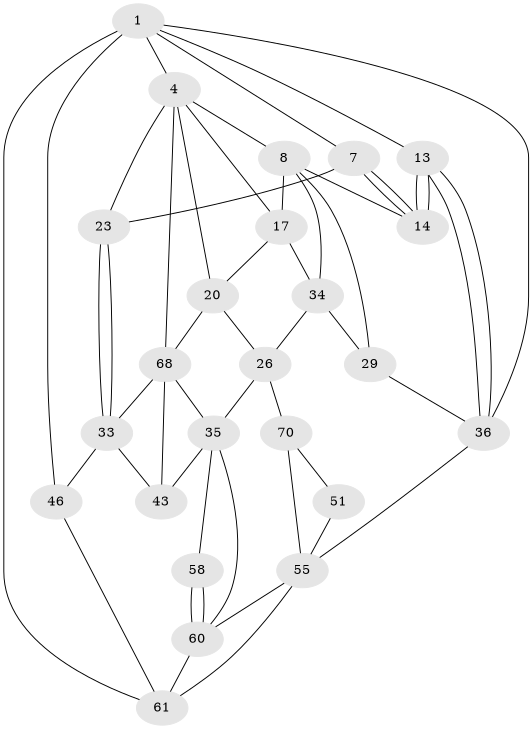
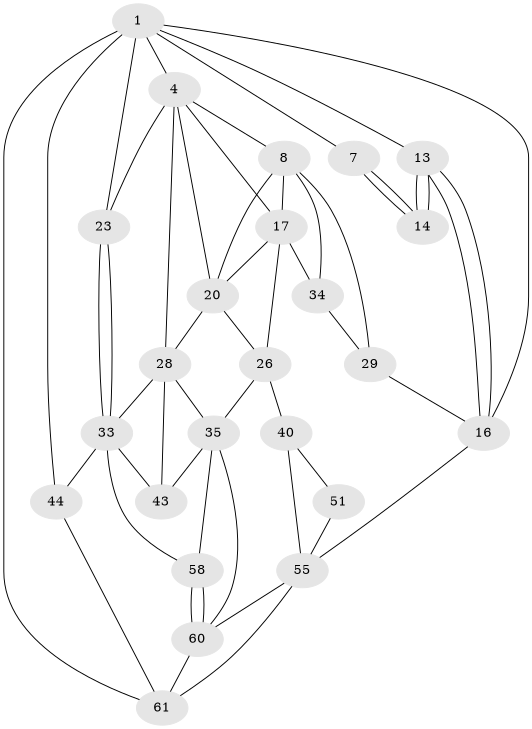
  graph {
    node [color=gray90 style=filled]
    1 [super="+6+2"]
    4 [super="+10+5"]
    7
    13
    23
-   36 [super="+48+37"]
-   46
+   36 [super="+48+37" label=16]
+   46 [label=44]
    61 [super="+62"]
    8 [super="+15"]
    17 [super="+19"]
    20 [super="+27"]
-   28 [super="+30" label=68]
+   28 [super="+30"]
    14
    33 [super="+45"]
    55 [super="+56+59"]
    n16 [label=34 super="+25"]
    29
    26 [super="+34"]
    35 [super="+42"]
    43 [super="+44"]
-   40 [super="+41" label=70]
+   40 [super="+41"]
    58
    60
    51 [super="+57+52"]
    1 -- 4
    1 -- 7
    1 -- 13
-   7 -- 23
+   1 -- 23
    1 -- 36
    1 -- 46 [weight=2]
    1 -- 61
    4 -- 23
    4 -- 8
    4 -- 17
    4 -- 20
    4 -- 28
    7 -- 14
    7 -- 14
    13 -- 36
    13 -- 36
    13 -- 14
    13 -- 14
    23 -- 33
    23 -- 33
    36 -- 55
    46 -- 61
    8 -- 17
-   8 -- 14
+   8 -- 20
    8 -- n16
    8 -- 29
    17 -- 20
    17 -- n16
    20 -- 28
    20 -- 26
    28 -- 33
    28 -- 35
    28 -- 43 [weight=2]
    33 -- 46
    33 -- 43
+   33 -- 58
    55 -- 61
    55 -- 60
    n16 -- 29
-   n16 -- 26
+   17 -- 26
    29 -- 36
    26 -- 35
    26 -- 40
    35 -- 43
    35 -- 58
    35 -- 60
    40 -- 55
    40 -- 51
    58 -- 60
    58 -- 60
    60 -- 61
    51 -- 55
  }
